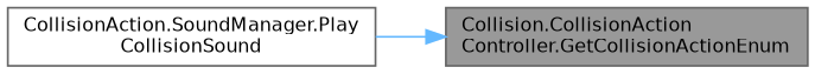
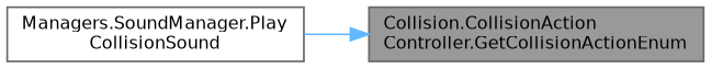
  digraph {
    rankdir=RL
    node [fontname=Helvetica fontsize=10 shape=box style=filled]
    n1 [color=gray40 fillcolor=grey60 fontcolor=black height=0.2 label="Collision.CollisionAction\lController.GetCollisionActionEnum" width=0.4]
-   n2 [color=grey40 fillcolor=white height=0.2 label="CollisionAction.SoundManager.Play\lCollisionSound" width=0.4]
+   n2 [color=grey40 fillcolor=white height=0.2 label="Managers.SoundManager.Play\lCollisionSound" width=0.4]
    n1 -> n2 [color=steelblue1 dir=back fontname=Helvetica fontsize=10 labelfontname=Helvetica labelfontsize=10 style=solid]
  }
